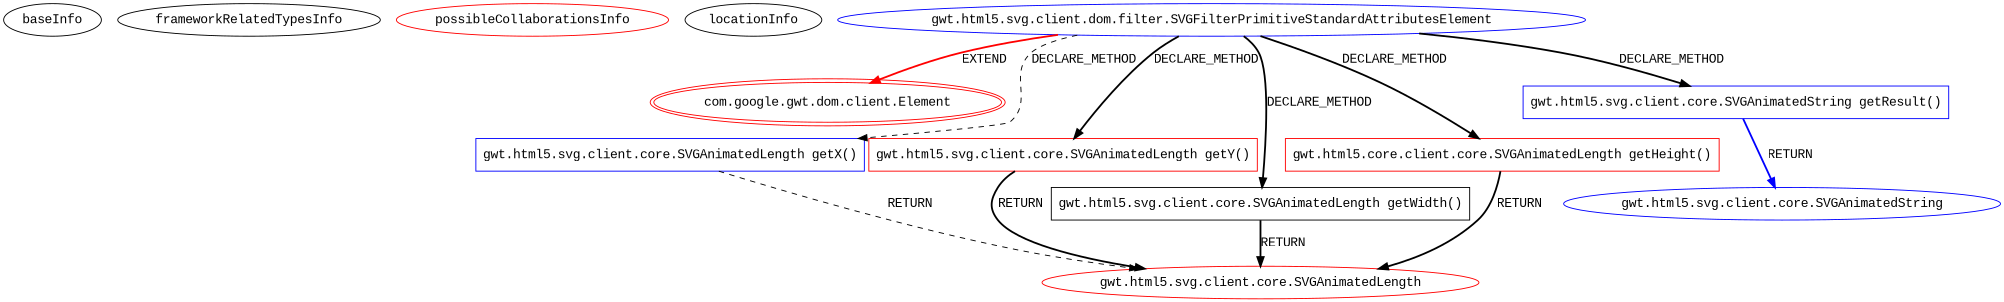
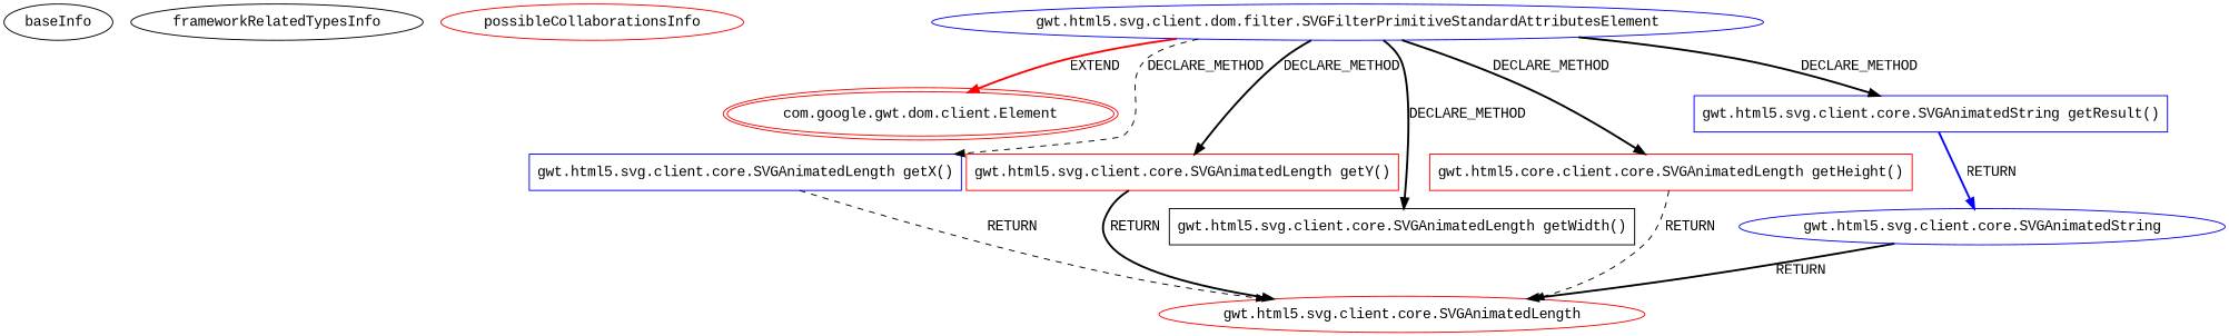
  digraph {
    fontname="Liberation Mono"
    node [color=red fontname="Liberation Mono" isFrameworkType=false vertexType=CLIENT_METHOD_DECLARATION]
    edge [fontname="Liberation Mono" style=bold]
    baseInfo [category=extension_graph color=black graphId=3963 isAnonymous=false possibleRelation=true isFrameworkType="" vertexType=""]
    frameworkRelatedTypesInfo [0="com.google.gwt.dom.client.Element" color=black isFrameworkType="" vertexType=""]
    possibleCollaborationsInfo [0="3963~CLIENT_METHOD_DECLARATION-RETURN_TYPE-CLIENT_METHOD_DECLARATION-RETURN_TYPE-CLIENT_METHOD_DECLARATION-RETURN_TYPE-CLIENT_METHOD_DECLARATION-RETURN_TYPE-~com.google.gwt.dom.client.Element ~com.google.gwt.core.client.JavaScriptObject ~false~false" 1="3963~CLIENT_METHOD_DECLARATION-RETURN_TYPE-~com.google.gwt.dom.client.Element ~com.google.gwt.core.client.JavaScriptObject ~false~false" isFrameworkType="" vertexType=""]
-   locationInfo [color=black contextSignature=SVGFilterPrimitiveStandardAttributesElement filePath="/mguiral-GwtSvgLib/GwtSvgLib-master/src/gwt/html5/svg/client/dom/filter/SVGFilterPrimitiveStandardAttributesElement.java" graphId=3963 projectName="mguiral-GwtSvgLib" isFrameworkType="" vertexType=""]
    n5 [color=blue label="gwt.html5.svg.client.dom.filter.SVGFilterPrimitiveStandardAttributesElement" vertexType=ROOT_CLIENT_CLASS_DECLARATION]
    n6 [isFrameworkType=true label="com.google.gwt.dom.client.Element" peripheries=2 vertexType=FRAMEWORK_CLASS_TYPE]
    n7 [color=blue label="gwt.html5.svg.client.core.SVGAnimatedLength getX()" shape=box]
    n8 [label="gwt.html5.svg.client.core.SVGAnimatedLength getY()" shape=box]
    n9 [color=black label="gwt.html5.svg.client.core.SVGAnimatedLength getWidth()" shape=box]
    n10 [label="gwt.html5.core.client.core.SVGAnimatedLength getHeight()" shape=box]
    n11 [color=blue label="gwt.html5.svg.client.core.SVGAnimatedString getResult()" shape=box]
    n12 [label="gwt.html5.svg.client.core.SVGAnimatedLength" vertexType=REFERENCE_CLIENT_CLASS_DECLARATION]
    n13 [color=blue label="gwt.html5.svg.client.core.SVGAnimatedString" vertexType=REFERENCE_CLIENT_CLASS_DECLARATION]
    n5 -> n6 [color=red label=EXTEND]
    n5 -> n7 [label=DECLARE_METHOD style=dashed]
    n5 -> n8 [label=DECLARE_METHOD]
    n5 -> n9 [label=DECLARE_METHOD]
    n5 -> n10 [label=DECLARE_METHOD]
    n5 -> n11 [label=DECLARE_METHOD]
    n7 -> n12 [label=RETURN style=dashed]
    n8 -> n12 [label=RETURN]
-   n9 -> n12 [label=RETURN]
-   n10 -> n12 [label=RETURN]
+   n13 -> n12 [label=RETURN]
+   n10 -> n12 [label=RETURN style=dashed]
    n11 -> n13 [color=blue label=RETURN]
  }
